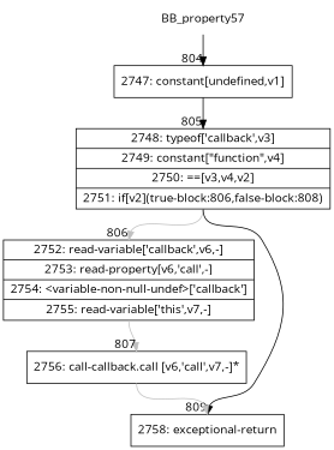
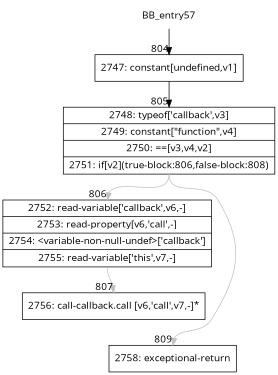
  digraph {
    fontname="Open Sans"
    rankdir=TD
    node [fontname="Open Sans" shape=record]
    edge [fontname="Open Sans" headport=n tailport=s color=gray]
-   BB_entry57 [shape=none label=BB_property57]
+   BB_entry57 [shape=none]
    n2 [label="{2747: constant[undefined,v1]}"]
    n3 [label="{2748: typeof['callback',v3]|2749: constant[\"function\",v4]|2750: ==[v3,v4,v2]|2751: if[v2](true-block:806,false-block:808)}"]
    n4 [label="{2752: read-variable['callback',v6,-]|2753: read-property[v6,'call',-]|2754: \<variable-non-null-undef\>['callback']|2755: read-variable['this',v7,-]}"]
    n5 [label="{2758: exceptional-return}"]
    n6 [label="{2756: call-callback.call [v6,'call',v7,-]*}"]
    BB_entry57 -> n2 [headlabel="    804" color=""]
    n2 -> n3 [headlabel="      805" color=""]
    n3 -> n4 [headlabel="      806"]
-   n3 -> n5 [color=black headlabel="      809"]
+   n3 -> n5 [headlabel="      809"]
    n4 -> n6 [headlabel="      807"]
-   n6 -> n5
  }
